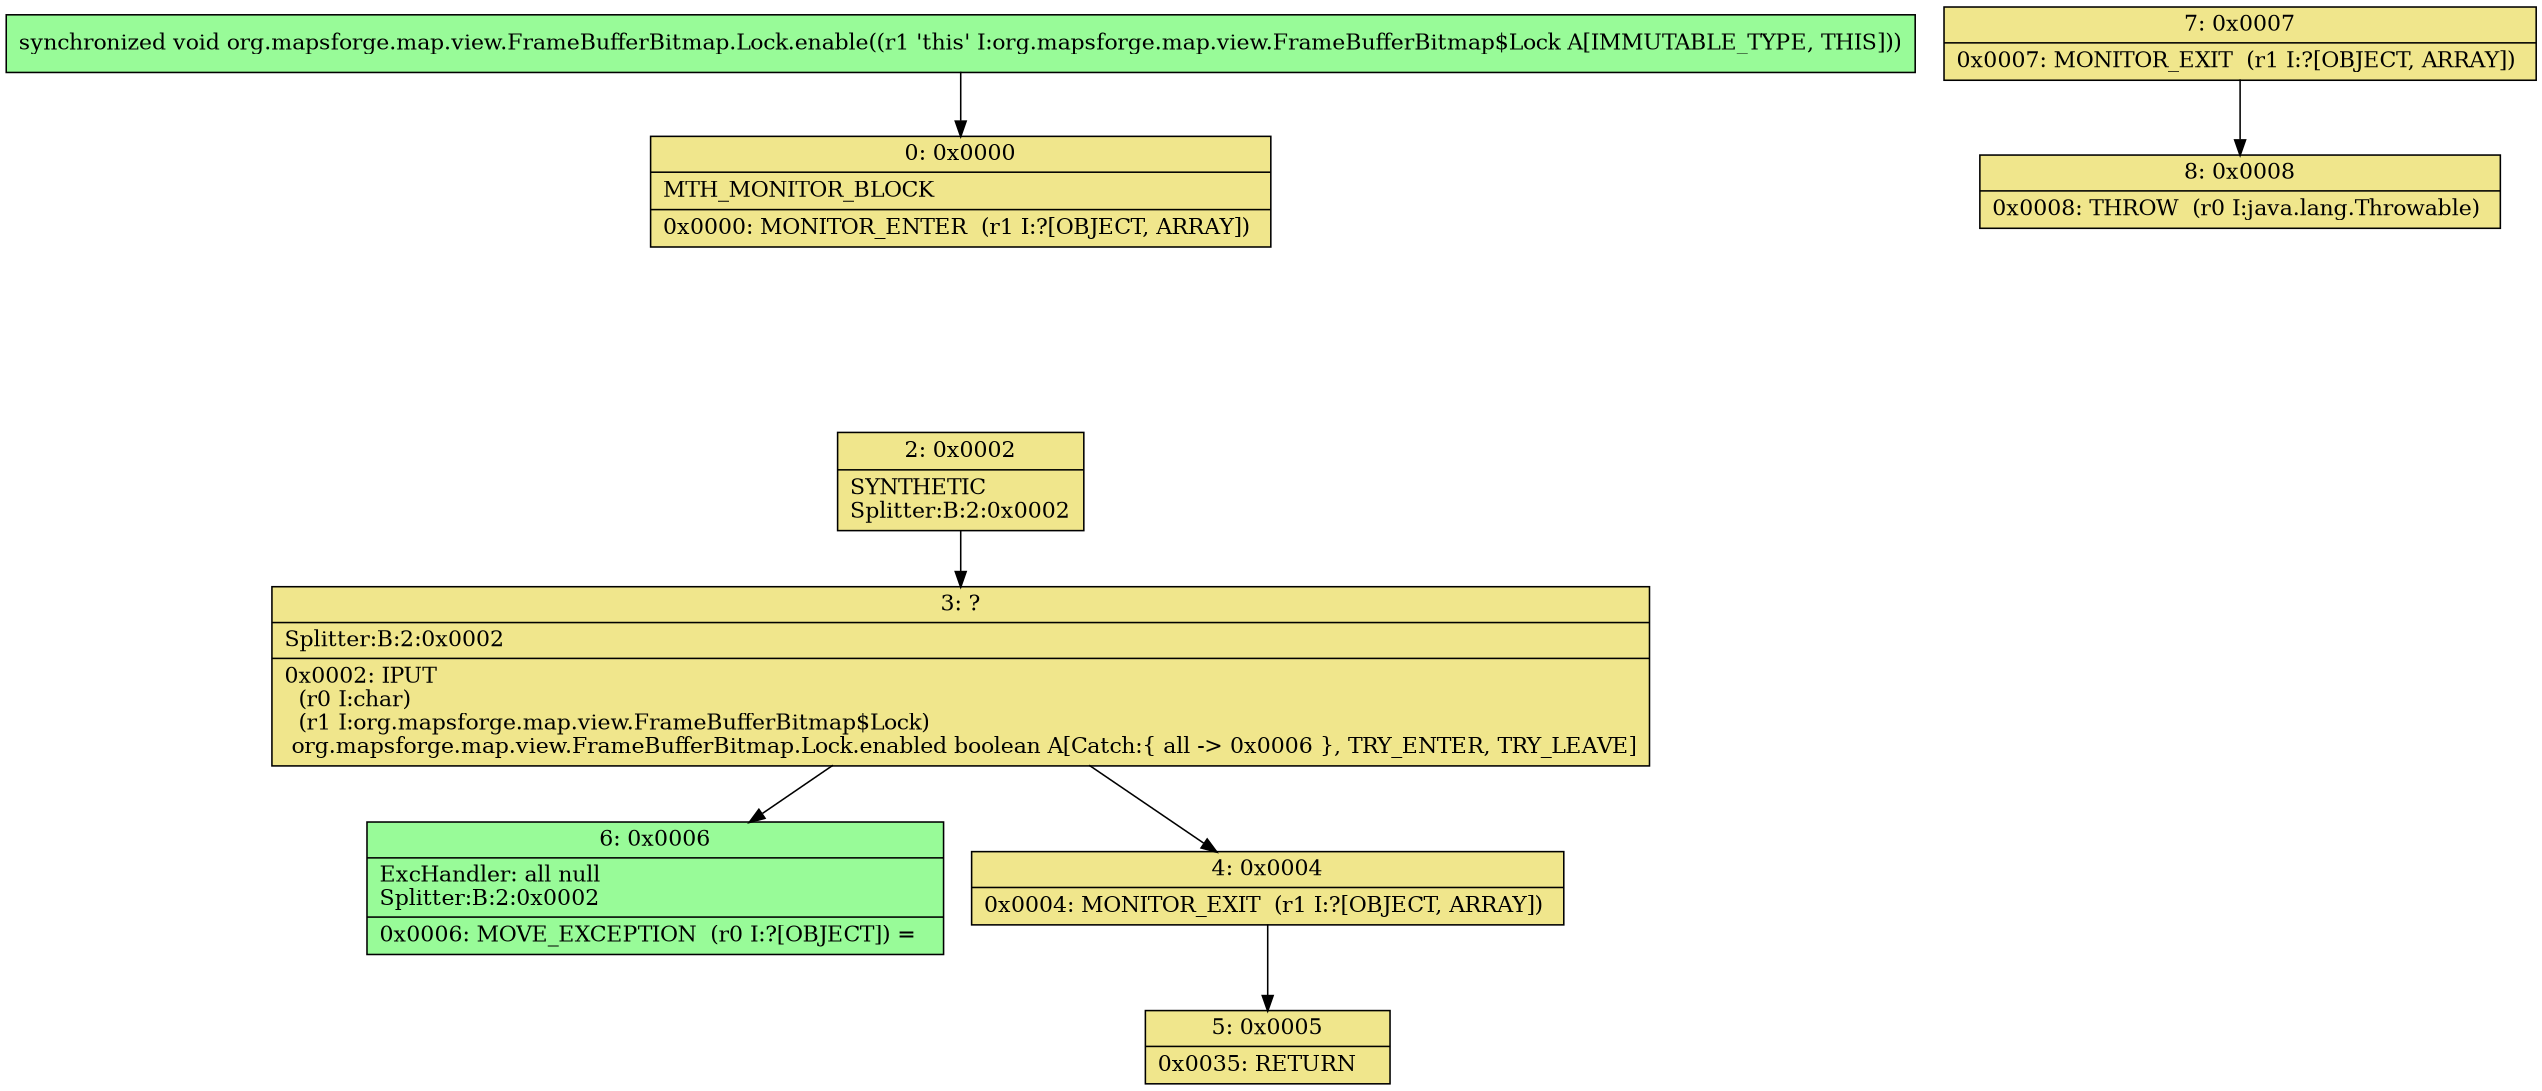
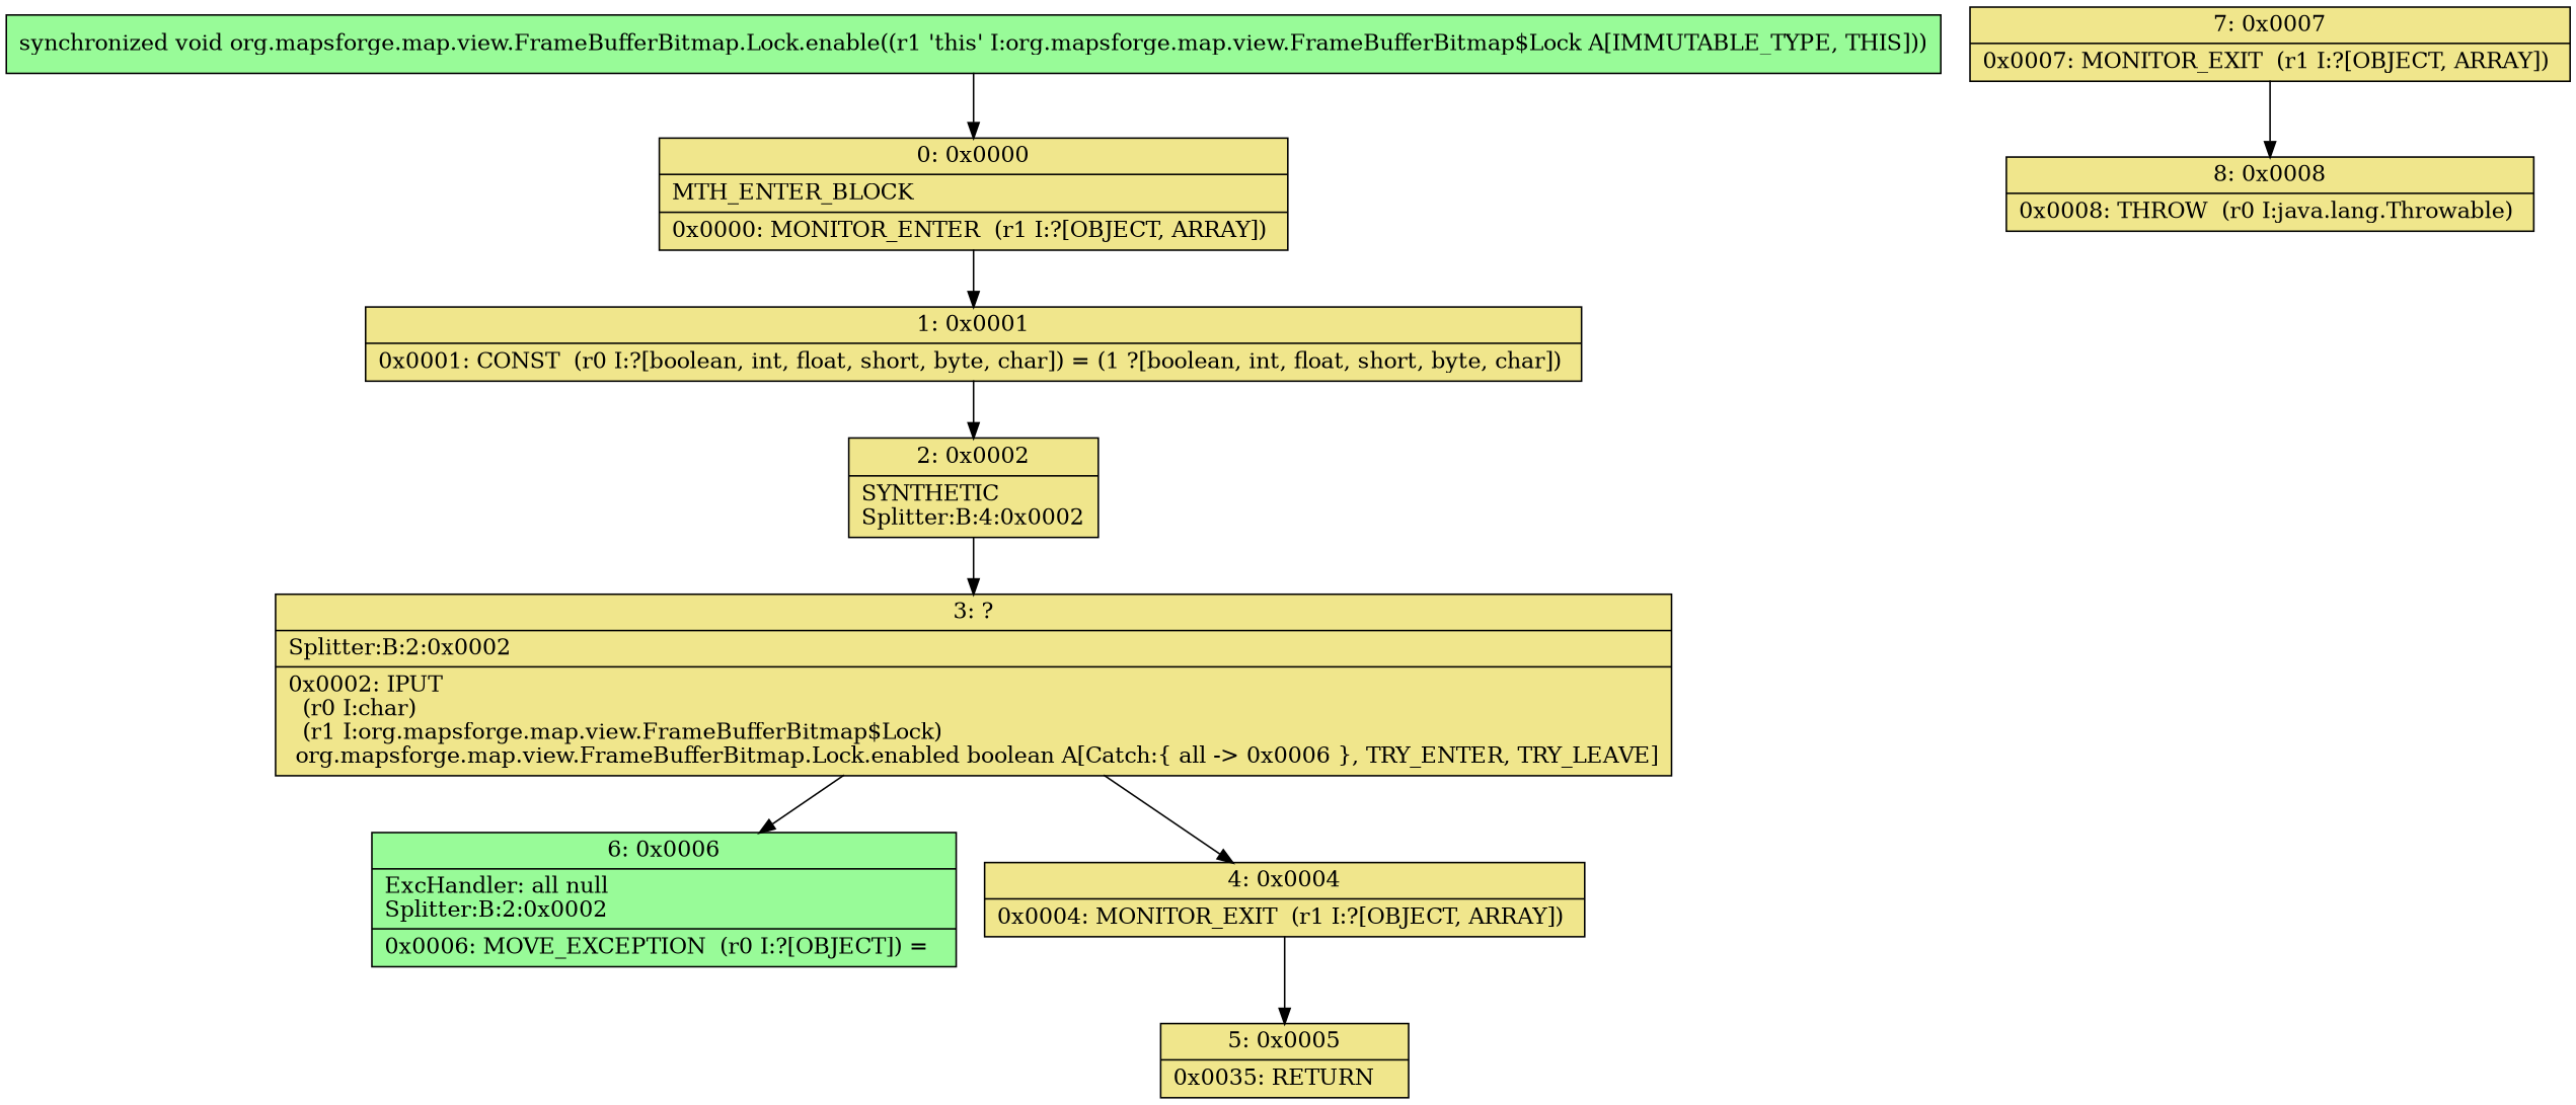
  digraph {
    node [fillcolor=khaki shape=record style=filled]
-   n1 [label="{0\:\ 0x0000|MTH_MONITOR_BLOCK\l|0x0000: MONITOR_ENTER  (r1 I:?[OBJECT, ARRAY]) \l}"]
-   n3 [label="{2\:\ 0x0002|SYNTHETIC\lSplitter:B:2:0x0002\l}"]
+   n1 [label="{0\:\ 0x0000|MTH_ENTER_BLOCK\l|0x0000: MONITOR_ENTER  (r1 I:?[OBJECT, ARRAY]) \l}"]
+   n2 [label="{1\:\ 0x0001|0x0001: CONST  (r0 I:?[boolean, int, float, short, byte, char]) = (1 ?[boolean, int, float, short, byte, char]) \l}"]
+   n3 [label="{2\:\ 0x0002|SYNTHETIC\lSplitter:B:4:0x0002\l}"]
    n4 [label="{3\:\ ?|Splitter:B:2:0x0002\l|0x0002: IPUT  \l  (r0 I:char)\l  (r1 I:org.mapsforge.map.view.FrameBufferBitmap$Lock)\l org.mapsforge.map.view.FrameBufferBitmap.Lock.enabled boolean A[Catch:\{ all \-\> 0x0006 \}, TRY_ENTER, TRY_LEAVE]\l}"]
    n5 [fillcolor=palegreen label="{6\:\ 0x0006|ExcHandler: all null\lSplitter:B:2:0x0002\l|0x0006: MOVE_EXCEPTION  (r0 I:?[OBJECT]) =  \l}"]
    n6 [label="{4\:\ 0x0004|0x0004: MONITOR_EXIT  (r1 I:?[OBJECT, ARRAY]) \l}"]
    n7 [label="{5\:\ 0x0005|0x0035: RETURN   \l}"]
    n8 [label="{7\:\ 0x0007|0x0007: MONITOR_EXIT  (r1 I:?[OBJECT, ARRAY]) \l}"]
    n9 [label="{8\:\ 0x0008|0x0008: THROW  (r0 I:java.lang.Throwable) \l}"]
    n10 [fillcolor=palegreen label="{synchronized void org.mapsforge.map.view.FrameBufferBitmap.Lock.enable((r1 'this' I:org.mapsforge.map.view.FrameBufferBitmap$Lock A[IMMUTABLE_TYPE, THIS])) }"]
+   n1 -> n2
+   n2 -> n3
    n3 -> n4
    n4 -> n5
    n4 -> n6
    n6 -> n7
    n8 -> n9
    n10 -> n1
  }
